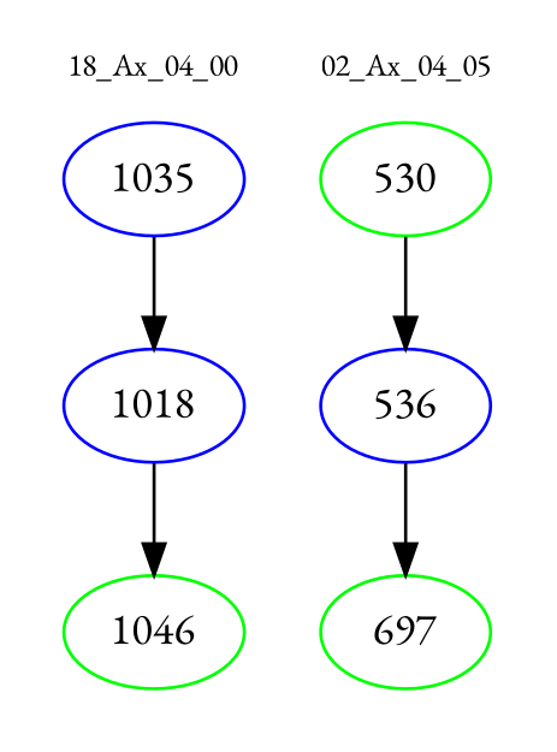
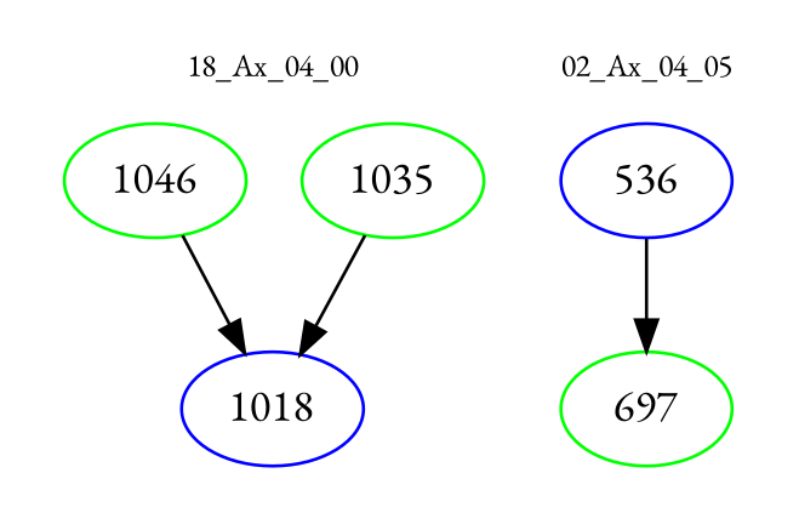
  digraph {
    fontname="EB Garamond"
    node [color=green fontname="EB Garamond"]
    edge [color=black fontname="EB Garamond"]
-   n1 [color=blue label=1035]
+   n1 [label=1035]
    n2 [color=blue label=1018]
    n3 [label=1046]
-   n4 [label=530]
    n5 [color=blue label=536]
    n6 [label=697]
    subgraph cluster_1 {
      color=white
      fontsize=10
      label="18_Ax_04_00"
      n1
      n2
      n3
    }
    subgraph cluster_2 {
      color=white
      fontsize=10
      label="02_Ax_04_05"
-     n4
      n5
      n6
    }
    n1 -> n2
-   n2 -> n3
-   n4 -> n5
+   n3 -> n2
    n5 -> n6
  }
